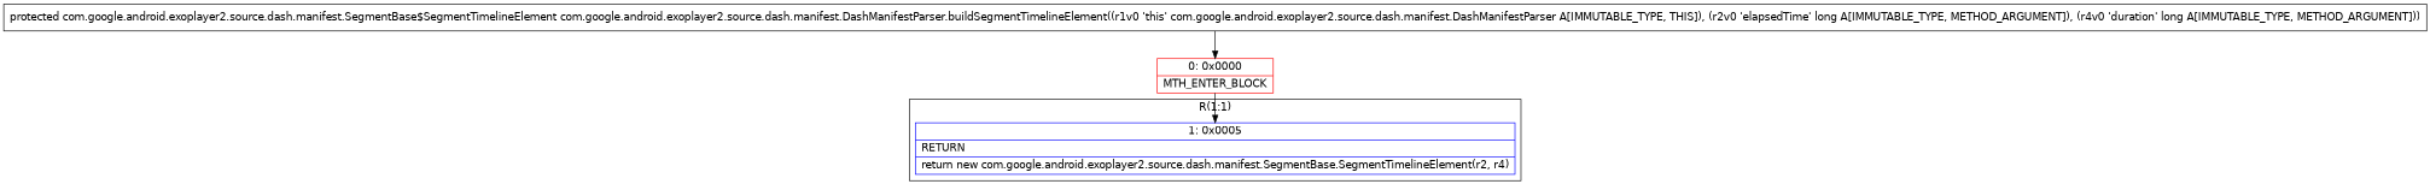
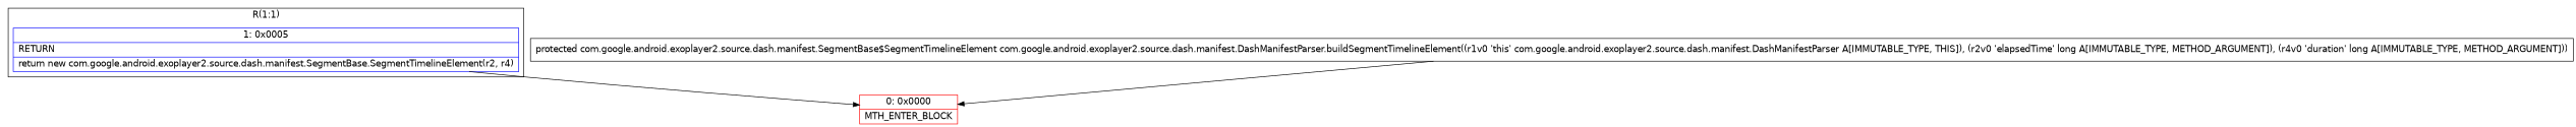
  digraph {
    fontname="DejaVu Sans"
    node [shape=record fontname="DejaVu Sans"]
    edge [fontname="DejaVu Sans"]
    n1 [color=blue label="{1\:\ 0x0005|RETURN\l|return new com.google.android.exoplayer2.source.dash.manifest.SegmentBase.SegmentTimelineElement(r2, r4)\l}"]
    n2 [color=red label="{0\:\ 0x0000|MTH_ENTER_BLOCK\l}"]
    n3 [label="{protected com.google.android.exoplayer2.source.dash.manifest.SegmentBase$SegmentTimelineElement com.google.android.exoplayer2.source.dash.manifest.DashManifestParser.buildSegmentTimelineElement((r1v0 'this' com.google.android.exoplayer2.source.dash.manifest.DashManifestParser A[IMMUTABLE_TYPE, THIS]), (r2v0 'elapsedTime' long A[IMMUTABLE_TYPE, METHOD_ARGUMENT]), (r4v0 'duration' long A[IMMUTABLE_TYPE, METHOD_ARGUMENT])) }"]
    subgraph cluster_1 {
      label="R(1:1)"
      n1
    }
-   n2 -> n1
+   n1 -> n2
    n3 -> n2
  }
